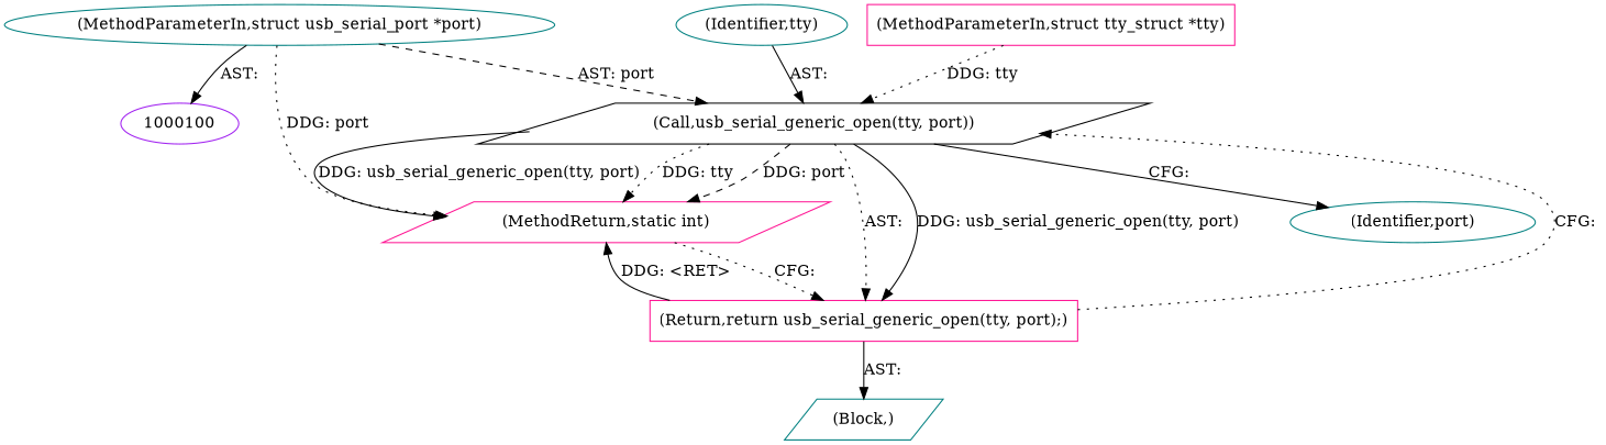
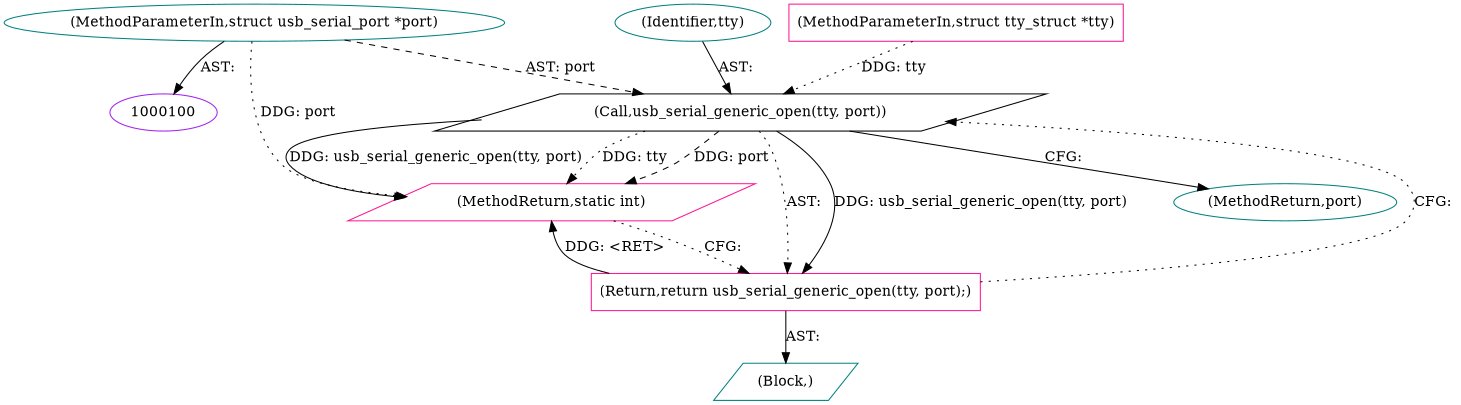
  digraph {
    node [color=teal shape=ellipse]
    edge [style=solid]
    n1 [label="(MethodParameterIn,struct usb_serial_port *port)"]
    n2 [color=black label="(Call,usb_serial_generic_open(tty, port))" shape=parallelogram]
    n3 [color=deeppink label="(MethodReturn,static int)" shape=parallelogram]
    1000100 [color=purple]
    n5 [color=deeppink label="(Return,return usb_serial_generic_open(tty, port);)" shape=box]
-   n6 [label="(Identifier,port)"]
+   n6 [label="(MethodReturn,port)"]
    n7 [label="(Block,)" shape=parallelogram]
    n8 [label="(Identifier,tty)"]
    n9 [color=deeppink label="(MethodParameterIn,struct tty_struct *tty)" shape=box]
    n1 -> n2 [label="AST: port" style=dashed]
    n1 -> n3 [label="DDG: port" style=dotted]
    n1 -> 1000100 [label="AST: "]
    n2 -> n3 [label="DDG: port" style=dashed]
    n2 -> n3 [label="DDG: usb_serial_generic_open(tty, port)"]
    n2 -> n3 [label="DDG: tty" style=dotted]
    n2 -> n5 [label="AST: " style=dotted]
    n2 -> n5 [label="DDG: usb_serial_generic_open(tty, port)"]
    n2 -> n6 [label="CFG: "]
    n3 -> n5 [label="CFG: " style=dotted]
    n5 -> n2 [label="CFG: " style=dotted]
    n5 -> n3 [label="DDG: <RET>"]
    n5 -> n7 [label="AST: "]
    n8 -> n2 [label="AST: "]
    n9 -> n2 [label="DDG: tty" style=dotted]
  }
